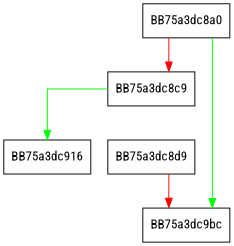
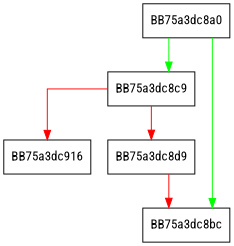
  digraph {
    fontname="Roboto Condensed"
    splines=ortho
    node [fontname="Roboto Condensed" shape=box]
    edge [color=green fontname="Roboto Condensed"]
    BB75a3dc8a0
    BB75a3dc8c9
-   BB75a3dc8bc [label=BB75a3dc9bc]
+   BB75a3dc8bc
    BB75a3dc916
    BB75a3dc8d9
-   BB75a3dc8a0 -> BB75a3dc8c9 [color=red]
+   BB75a3dc8a0 -> BB75a3dc8c9
    BB75a3dc8a0 -> BB75a3dc8bc
-   BB75a3dc8c9 -> BB75a3dc916
+   BB75a3dc8c9 -> BB75a3dc916 [color=red]
+   BB75a3dc8c9 -> BB75a3dc8d9 [color=red]
    BB75a3dc8d9 -> BB75a3dc8bc [color=red]
  }
